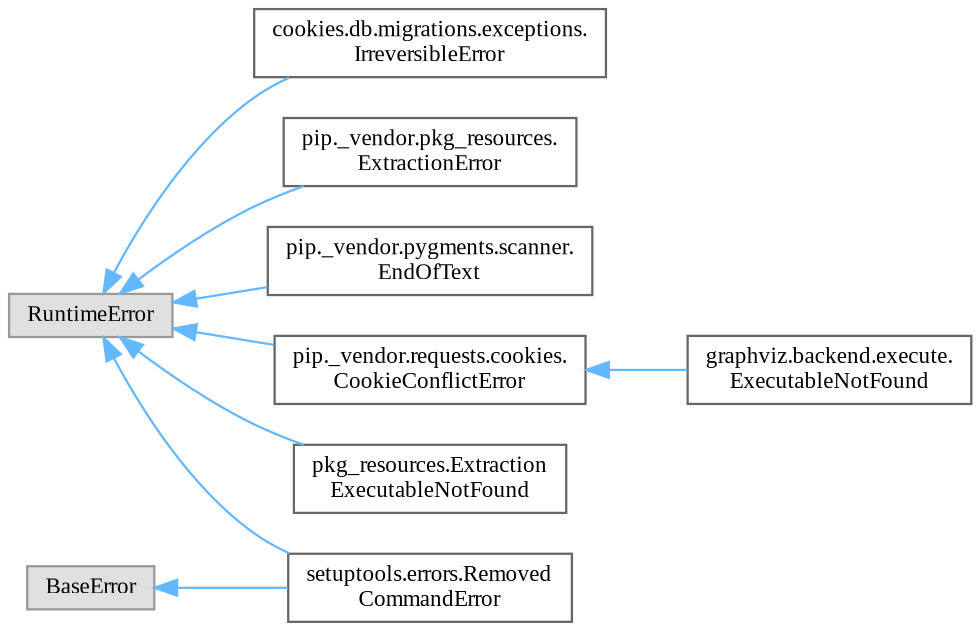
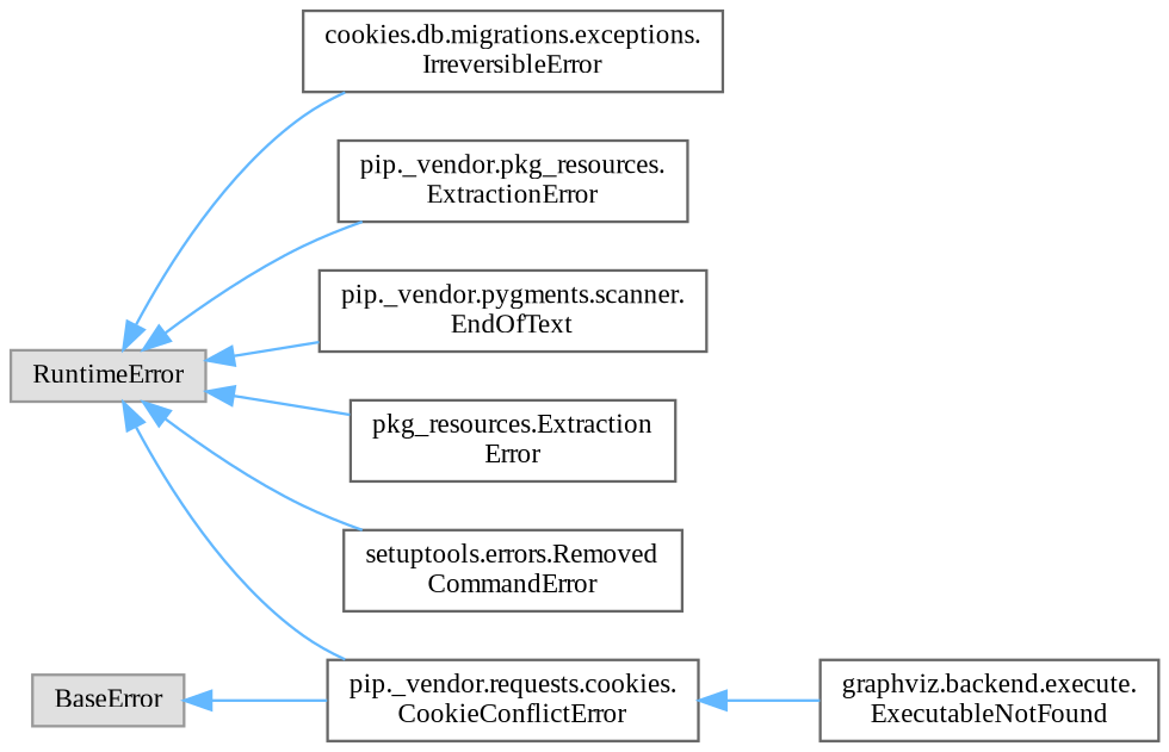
  digraph {
    fontname="Liberation Serif"
    rankdir=LR
    node [color=grey40 fillcolor=white fontname="Liberation Serif" fontsize=10 shape=box style=filled]
    edge [color=steelblue1 dir=back fontname="Liberation Serif" fontsize=10 labelfontname=Helvetica labelfontsize=10 style=solid]
    n1 [color=grey60 fillcolor="#E0E0E0" height=0.2 label=RuntimeError width=0.4]
    n2 [height=0.2 label="cookies.db.migrations.exceptions.\lIrreversibleError" width=0.4]
    n3 [height=0.2 label="pip._vendor.pkg_resources.\lExtractionError" width=0.4]
    n4 [height=0.2 label="pip._vendor.pygments.scanner.\lEndOfText" width=0.4]
    n5 [height=0.2 label="pip._vendor.requests.cookies.\lCookieConflictError" width=0.4]
-   n6 [height=0.2 label="pkg_resources.Extraction\lExecutableNotFound" width=0.4]
+   n6 [height=0.2 label="pkg_resources.Extraction\lError" width=0.4]
    n7 [height=0.2 label="setuptools.errors.Removed\lCommandError" width=0.4]
    n8 [height=0.2 label="graphviz.backend.execute.\lExecutableNotFound" width=0.4]
    n9 [color=grey60 fillcolor="#E0E0E0" height=0.2 label=BaseError width=0.4]
    n1 -> n2
    n1 -> n3
    n1 -> n4
    n1 -> n5
    n1 -> n6
    n1 -> n7
    n5 -> n8
-   n9 -> n7
+   n9 -> n5
  }
